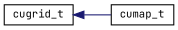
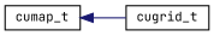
  digraph {
    rankdir=LR
    fontname="JetBrains Mono"
    node [color=black fontname="JetBrains Mono" fontsize=10 shape=record]
    n1 [height=0.2 label=cugrid_t width=0.4]
    n2 [height=0.2 label=cumap_t width=0.4]
-   n1 -> n2 [color=midnightblue dir=back fontname="JetBrains Mono" fontsize=10 labelfontname=Helvetica labelfontsize=10 style=solid]
+   n2 -> n1 [color=midnightblue dir=back fontname="JetBrains Mono" fontsize=10 labelfontname=Helvetica labelfontsize=10 style=solid]
  }
